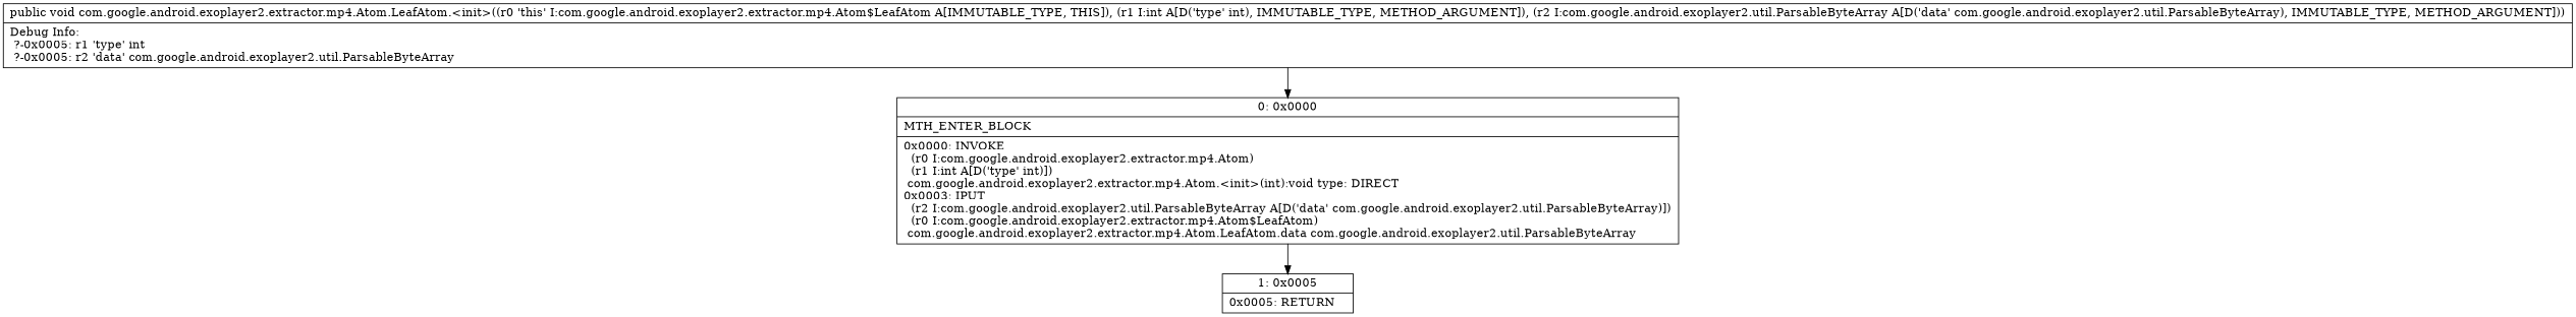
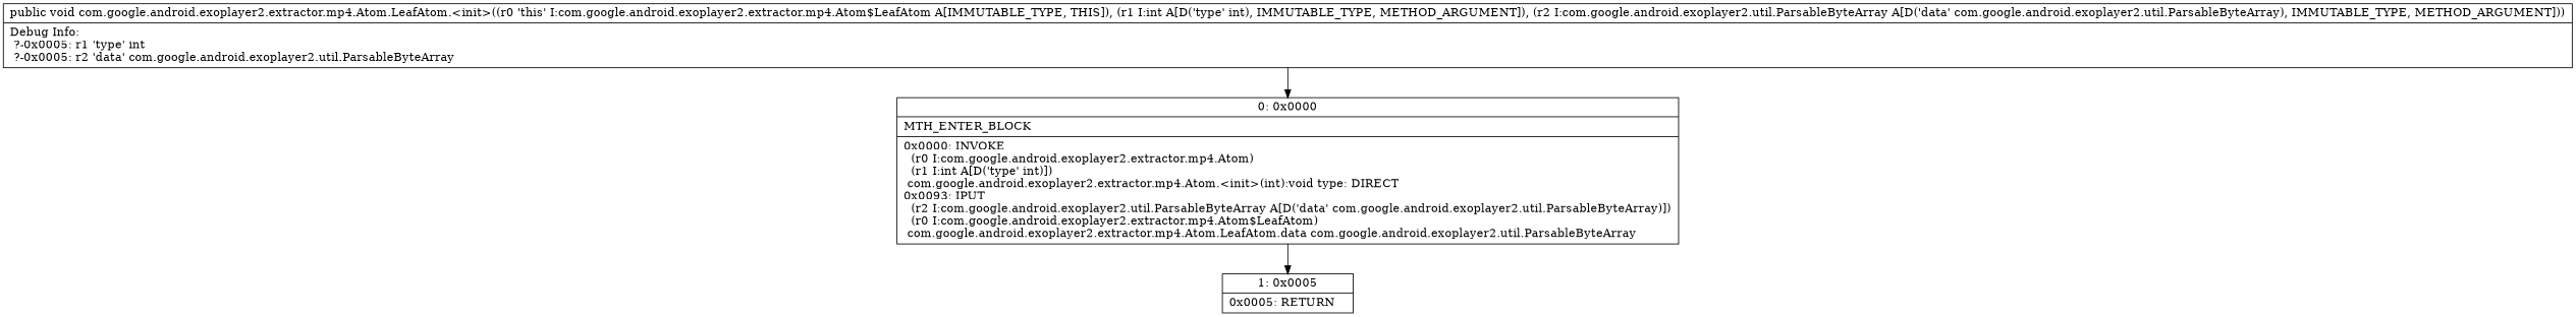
  digraph {
    node [shape=record]
-   n1 [label="{0\:\ 0x0000|MTH_ENTER_BLOCK\l|0x0000: INVOKE  \l  (r0 I:com.google.android.exoplayer2.extractor.mp4.Atom)\l  (r1 I:int A[D('type' int)])\l com.google.android.exoplayer2.extractor.mp4.Atom.\<init\>(int):void type: DIRECT \l0x0003: IPUT  \l  (r2 I:com.google.android.exoplayer2.util.ParsableByteArray A[D('data' com.google.android.exoplayer2.util.ParsableByteArray)])\l  (r0 I:com.google.android.exoplayer2.extractor.mp4.Atom$LeafAtom)\l com.google.android.exoplayer2.extractor.mp4.Atom.LeafAtom.data com.google.android.exoplayer2.util.ParsableByteArray \l}"]
+   n1 [label="{0\:\ 0x0000|MTH_ENTER_BLOCK\l|0x0000: INVOKE  \l  (r0 I:com.google.android.exoplayer2.extractor.mp4.Atom)\l  (r1 I:int A[D('type' int)])\l com.google.android.exoplayer2.extractor.mp4.Atom.\<init\>(int):void type: DIRECT \l0x0093: IPUT  \l  (r2 I:com.google.android.exoplayer2.util.ParsableByteArray A[D('data' com.google.android.exoplayer2.util.ParsableByteArray)])\l  (r0 I:com.google.android.exoplayer2.extractor.mp4.Atom$LeafAtom)\l com.google.android.exoplayer2.extractor.mp4.Atom.LeafAtom.data com.google.android.exoplayer2.util.ParsableByteArray \l}"]
    n2 [label="{1\:\ 0x0005|0x0005: RETURN   \l}"]
    n3 [label="{public void com.google.android.exoplayer2.extractor.mp4.Atom.LeafAtom.\<init\>((r0 'this' I:com.google.android.exoplayer2.extractor.mp4.Atom$LeafAtom A[IMMUTABLE_TYPE, THIS]), (r1 I:int A[D('type' int), IMMUTABLE_TYPE, METHOD_ARGUMENT]), (r2 I:com.google.android.exoplayer2.util.ParsableByteArray A[D('data' com.google.android.exoplayer2.util.ParsableByteArray), IMMUTABLE_TYPE, METHOD_ARGUMENT]))  | Debug Info:\l  ?\-0x0005: r1 'type' int\l  ?\-0x0005: r2 'data' com.google.android.exoplayer2.util.ParsableByteArray\l}"]
    n1 -> n2
    n3 -> n1
  }
